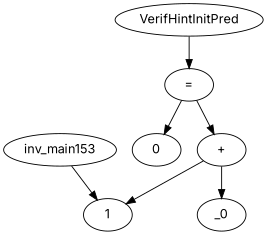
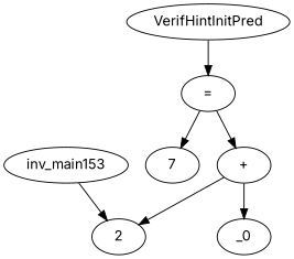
  digraph {
    fontname=Inter
    node [fontname=Inter]
    edge [fontname=Inter]
    n1 [label=inv_main153]
-   n2 [label=1]
+   n2 [label=2]
    n3 [label=VerifHintInitPred]
    n4 [label="="]
-   n5 [label=0]
+   n5 [label=7]
    n6 [label="+"]
    n7 [label=_0]
    n1 -> n2
    n3 -> n4
    n4 -> n5
    n4 -> n6
    n6 -> n2
    n6 -> n7
  }
